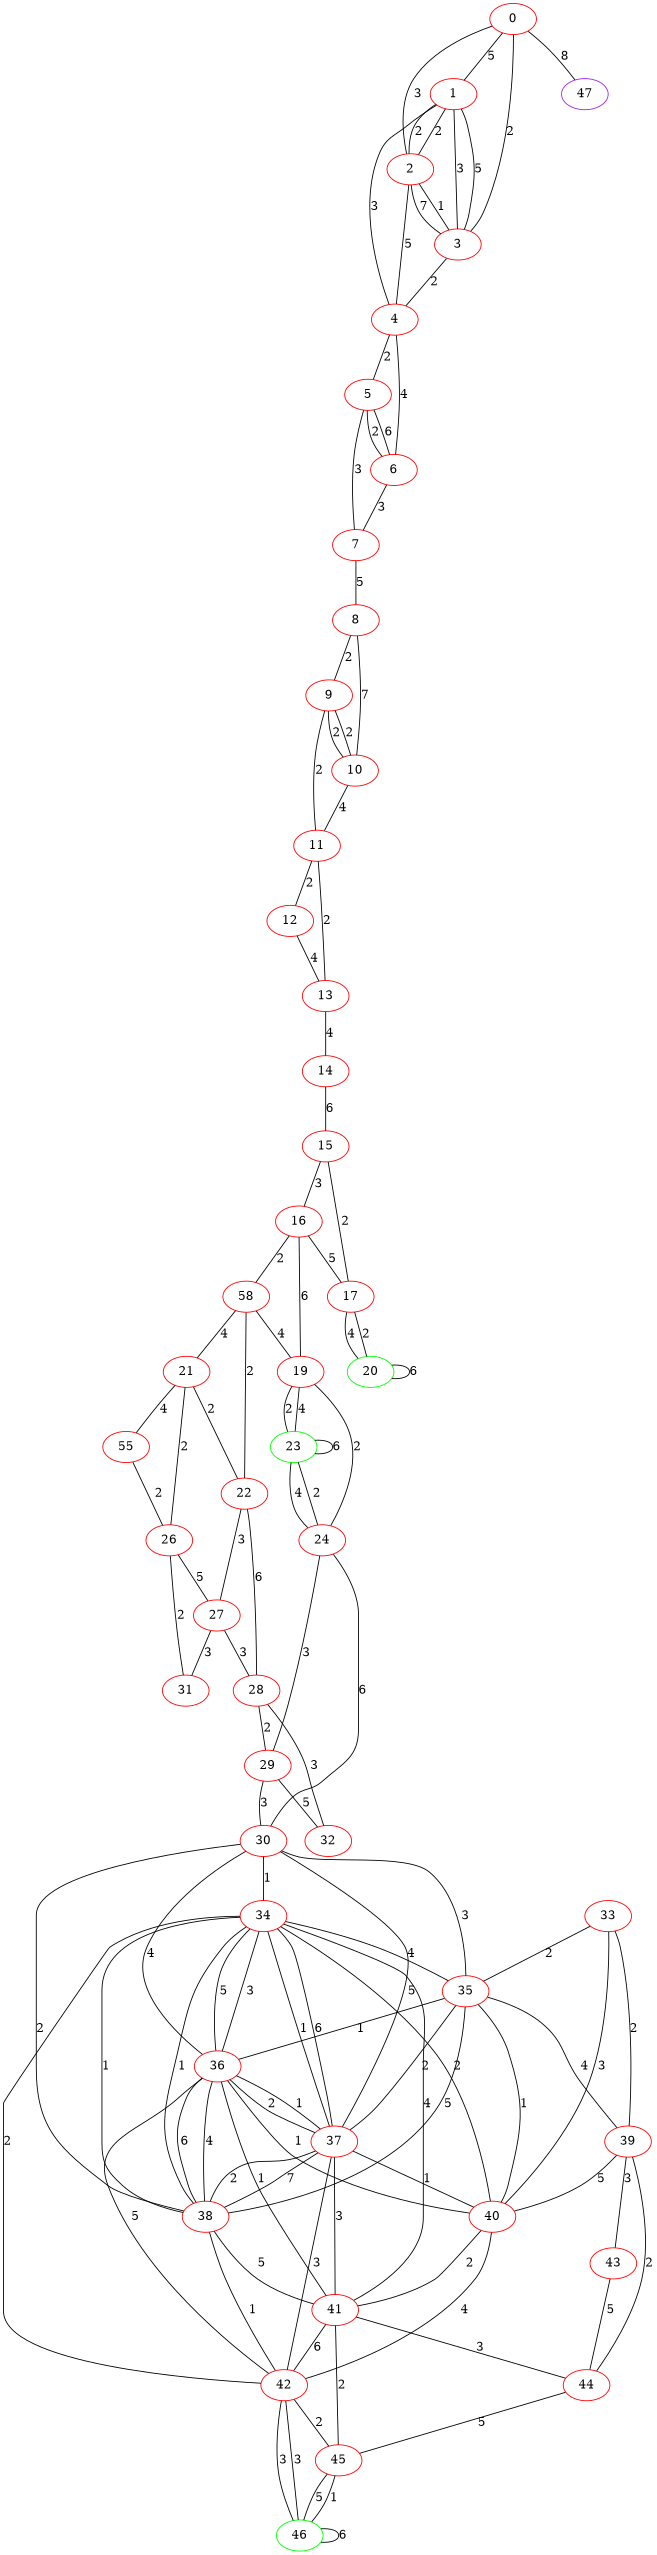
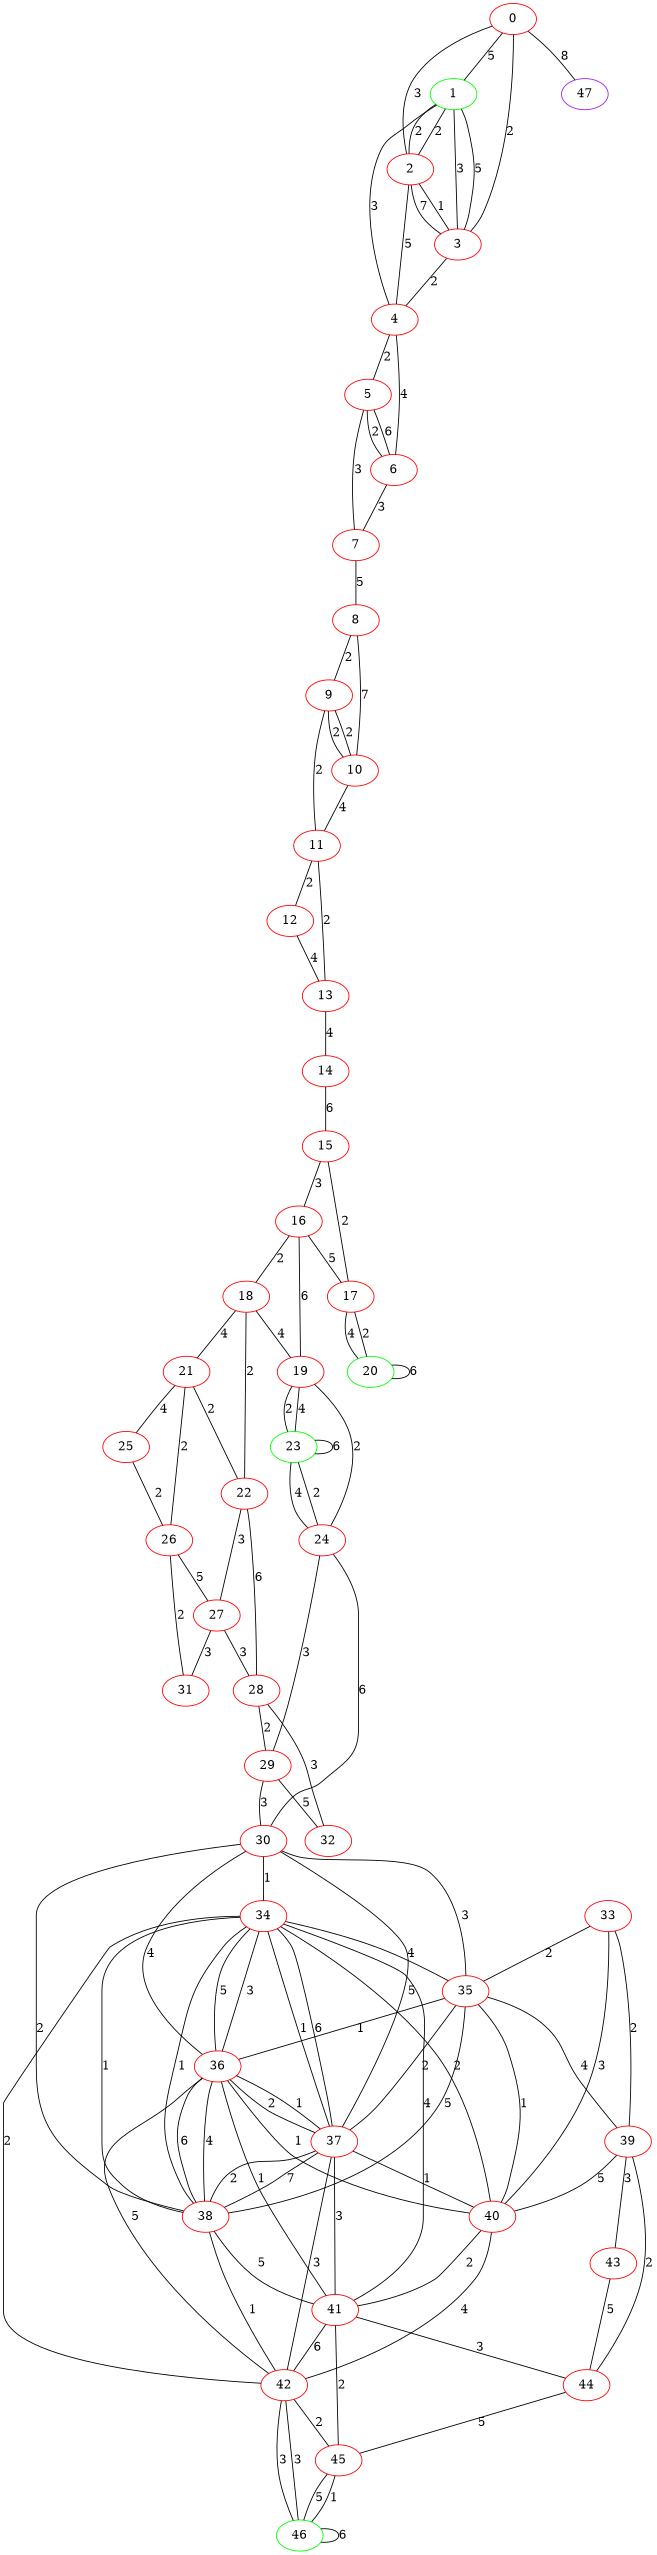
  graph {
    node [color=red weight=1]
    0
-   1
+   1 [color=green]
    2
    3
    47 [color=purple weight=4]
    4
    5
    6
    7
    8
    9
    10
    11
    12
    13
    14
    15
    16
    17
-   18 [label=58]
+   18
    19
    20 [color=green weight=2]
    21
    22
    23 [color=green weight=2]
    24
-   25 [label=55]
+   25
    26
    27
    28
    29
    30
    31
    32
    34
    35
    36
    37
    38
    40
    41
    42
    39
    33
    43
    44
    45
    46 [color=green weight=2]
    0 -- 1 [label=5]
    0 -- 2 [label=3]
    0 -- 3 [label=2]
    0 -- 47 [label=8]
    1 -- 2 [label=2]
    1 -- 2 [label=2]
    1 -- 3 [label=3]
    1 -- 3 [label=5]
    1 -- 4 [label=3]
    2 -- 3 [label=1]
    2 -- 3 [label=7]
    2 -- 4 [label=5]
    3 -- 4 [label=2]
    4 -- 5 [label=2]
    4 -- 6 [label=4]
    5 -- 6 [label=2]
    5 -- 6 [label=6]
    5 -- 7 [label=3]
    6 -- 7 [label=3]
    7 -- 8 [label=5]
    8 -- 9 [label=2]
    8 -- 10 [label=7]
    9 -- 10 [label=2]
    9 -- 10 [label=2]
    9 -- 11 [label=2]
    10 -- 11 [label=4]
    11 -- 12 [label=2]
    11 -- 13 [label=2]
    12 -- 13 [label=4]
    13 -- 14 [label=4]
    14 -- 15 [label=6]
    15 -- 16 [label=3]
    15 -- 17 [label=2]
    16 -- 17 [label=5]
    16 -- 18 [label=2]
    16 -- 19 [label=6]
    17 -- 20 [label=4]
    17 -- 20 [label=2]
    18 -- 19 [label=4]
    18 -- 21 [label=4]
    18 -- 22 [label=2]
    19 -- 23 [label=2]
    19 -- 23 [label=4]
    19 -- 24 [label=2]
    20 -- 20 [label=6]
    21 -- 22 [label=2]
    21 -- 25 [label=4]
    21 -- 26 [label=2]
    22 -- 27 [label=3]
    22 -- 28 [label=6]
    23 -- 23 [label=6]
    23 -- 24 [label=4]
    23 -- 24 [label=2]
    24 -- 29 [label=3]
    24 -- 30 [label=6]
    25 -- 26 [label=2]
    26 -- 27 [label=5]
    26 -- 31 [label=2]
    27 -- 28 [label=3]
    27 -- 31 [label=3]
    28 -- 29 [label=2]
    28 -- 32 [label=3]
    29 -- 30 [label=3]
    29 -- 32 [label=5]
    30 -- 34 [label=1]
    30 -- 35 [label=3]
    30 -- 36 [label=4]
    30 -- 37 [label=5]
    30 -- 38 [label=2]
    34 -- 35 [label=4]
    34 -- 36 [label=5]
    34 -- 36 [label=3]
    34 -- 37 [label=6]
    34 -- 37 [label=1]
    34 -- 38 [label=1]
    34 -- 38 [label=1]
    34 -- 40 [label=2]
    34 -- 41 [label=4]
    34 -- 42 [label=2]
    35 -- 36 [label=1]
    35 -- 37 [label=2]
    35 -- 38 [label=5]
    35 -- 40 [label=1]
    35 -- 39 [label=4]
    36 -- 37 [label=1]
    36 -- 37 [label=2]
    36 -- 38 [label=6]
    36 -- 38 [label=4]
    36 -- 40 [label=1]
    36 -- 41 [label=1]
    36 -- 42 [label=5]
    37 -- 38 [label=7]
    37 -- 38 [label=2]
    37 -- 40 [label=1]
    37 -- 41 [label=3]
    37 -- 42 [label=3]
    38 -- 41 [label=5]
    38 -- 42 [label=1]
    40 -- 41 [label=2]
    40 -- 42 [label=4]
    41 -- 42 [label=6]
    41 -- 44 [label=3]
    41 -- 45 [label=2]
    42 -- 45 [label=2]
    42 -- 46 [label=3]
    42 -- 46 [label=3]
    39 -- 40 [label=5]
    39 -- 43 [label=3]
    39 -- 44 [label=2]
    33 -- 35 [label=2]
    33 -- 40 [label=3]
    33 -- 39 [label=2]
    43 -- 44 [label=5]
    44 -- 45 [label=5]
    45 -- 46 [label=5]
    45 -- 46 [label=1]
    46 -- 46 [label=6]
  }
